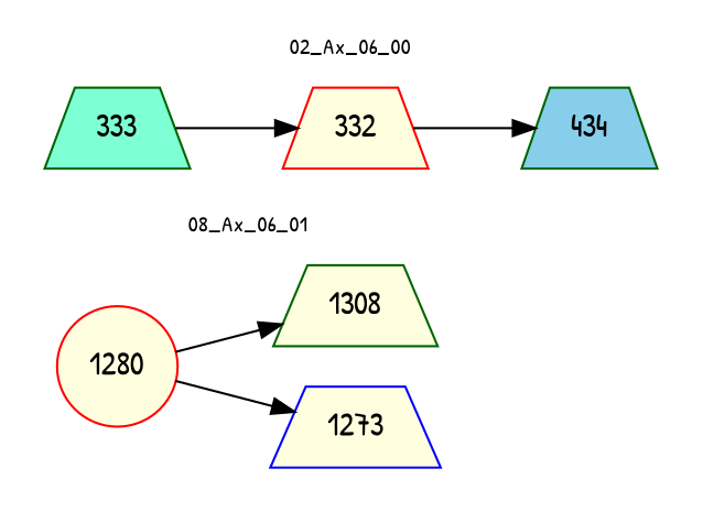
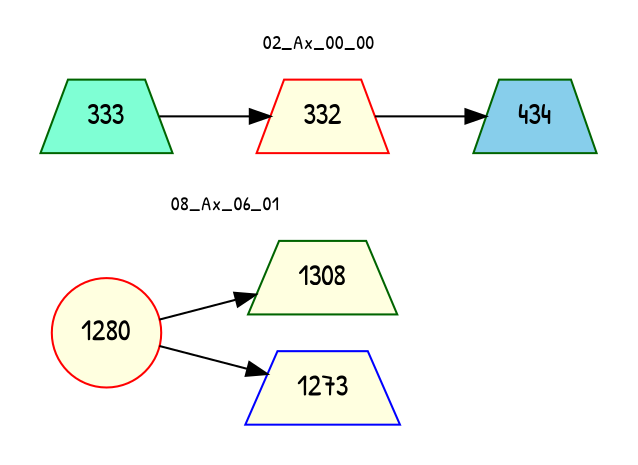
  digraph {
    fontname="Patrick Hand"
    rankdir=LR
    node [color=darkgreen fillcolor=lightyellow fontname="Patrick Hand" shape=trapezium style=filled]
    edge [color=black fontname="Patrick Hand"]
    n1 [color=red label=1280 shape=circle]
    n2 [color=blue label=1273]
    n3 [label=1308]
    n4 [fillcolor=aquamarine label=333]
    n5 [color=red label=332]
    n6 [fillcolor=skyblue label=434]
    subgraph cluster_1 {
      color=white
      fontsize=10
      label="08_Ax_06_01"
      n1
      n2
      n3
    }
    subgraph cluster_2 {
      color=white
      fontsize=10
-     label="02_Ax_06_00"
+     label="02_Ax_00_00"
      n4
      n5
      n6
    }
    n1 -> n2
    n1 -> n3
    n4 -> n5
    n5 -> n6
  }
